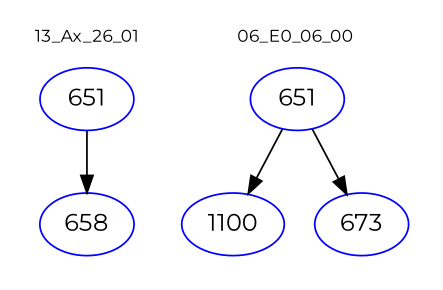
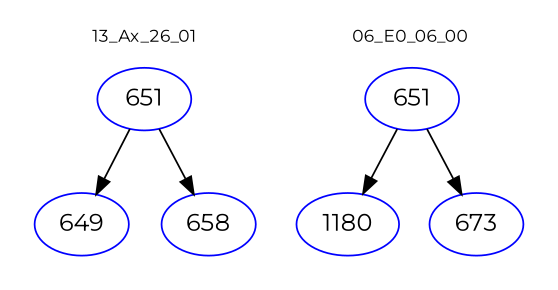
  digraph {
    fontname=Montserrat
    node [color=blue fontname=Montserrat]
    edge [color=black fontname=Montserrat]
    n1 [label=651]
+   n2 [label=649]
    n3 [label=658]
    n4 [label=651]
-   n5 [label=1100]
+   n5 [label=1180]
    n6 [label=673]
    subgraph cluster_1 {
      color=white
      fontsize=10
      label="13_Ax_26_01"
      n1
+     n2
      n3
    }
    subgraph cluster_2 {
      color=white
      fontsize=10
      label="06_E0_06_00"
      n4
      n5
      n6
    }
+   n1 -> n2
    n1 -> n3
    n4 -> n5
    n4 -> n6
  }
